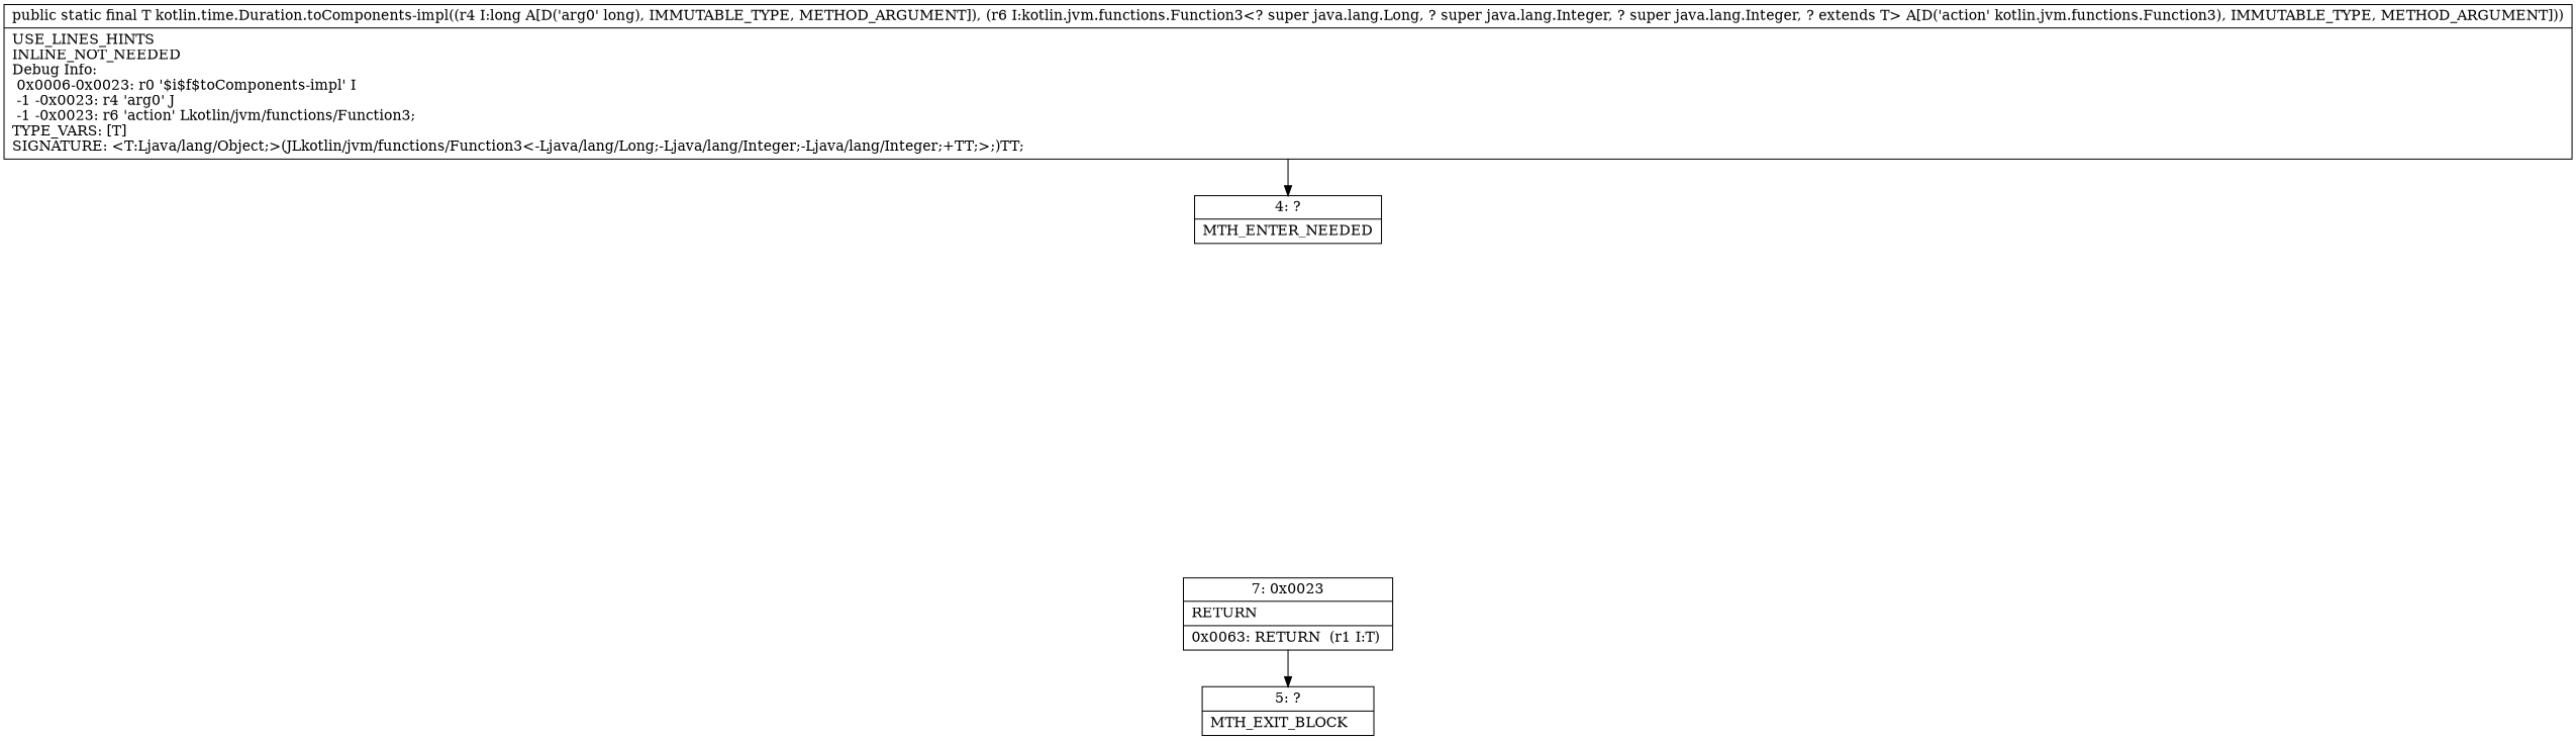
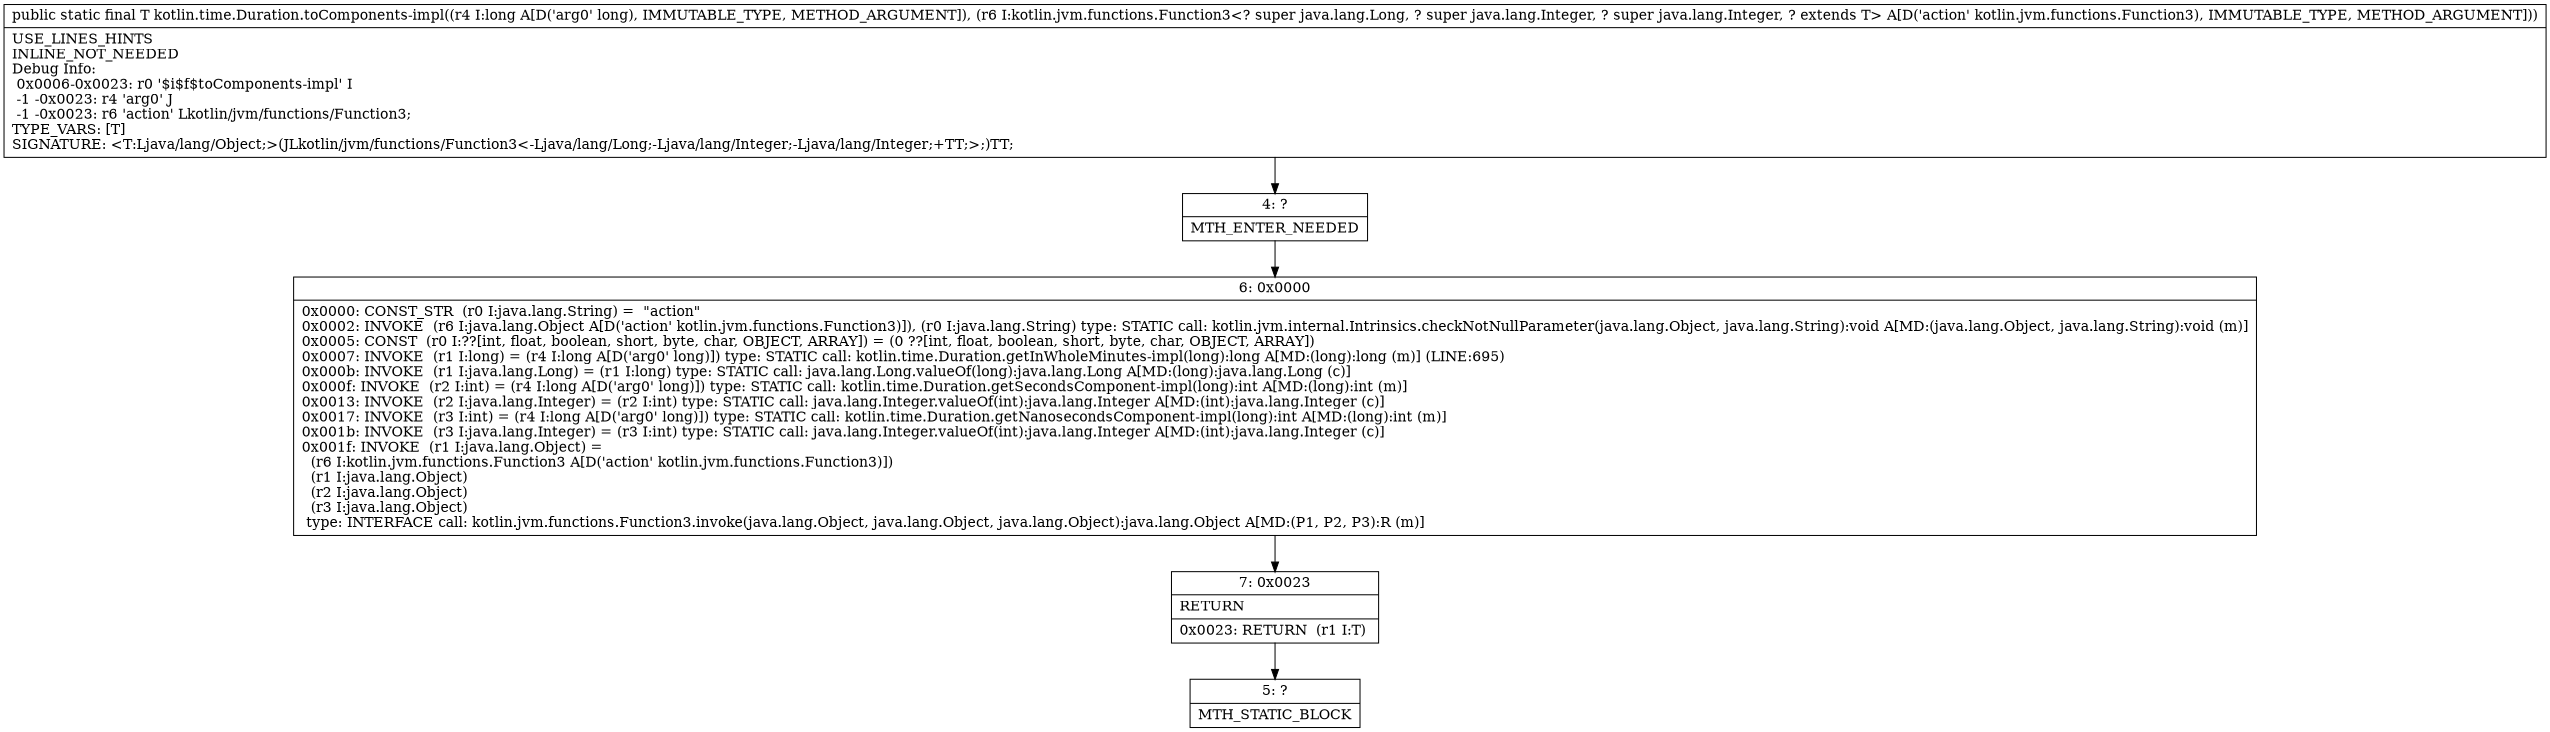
  digraph {
    node [shape=record]
    n1 [label="{4\:\ ?|MTH_ENTER_NEEDED\l}"]
-   n3 [label="{7\:\ 0x0023|RETURN\l|0x0063: RETURN  (r1 I:T) \l}"]
-   n4 [label="{5\:\ ?|MTH_EXIT_BLOCK\l}"]
+   n2 [label="{6\:\ 0x0000|0x0000: CONST_STR  (r0 I:java.lang.String) =  \"action\" \l0x0002: INVOKE  (r6 I:java.lang.Object A[D('action' kotlin.jvm.functions.Function3)]), (r0 I:java.lang.String) type: STATIC call: kotlin.jvm.internal.Intrinsics.checkNotNullParameter(java.lang.Object, java.lang.String):void A[MD:(java.lang.Object, java.lang.String):void (m)]\l0x0005: CONST  (r0 I:??[int, float, boolean, short, byte, char, OBJECT, ARRAY]) = (0 ??[int, float, boolean, short, byte, char, OBJECT, ARRAY]) \l0x0007: INVOKE  (r1 I:long) = (r4 I:long A[D('arg0' long)]) type: STATIC call: kotlin.time.Duration.getInWholeMinutes\-impl(long):long A[MD:(long):long (m)] (LINE:695)\l0x000b: INVOKE  (r1 I:java.lang.Long) = (r1 I:long) type: STATIC call: java.lang.Long.valueOf(long):java.lang.Long A[MD:(long):java.lang.Long (c)]\l0x000f: INVOKE  (r2 I:int) = (r4 I:long A[D('arg0' long)]) type: STATIC call: kotlin.time.Duration.getSecondsComponent\-impl(long):int A[MD:(long):int (m)]\l0x0013: INVOKE  (r2 I:java.lang.Integer) = (r2 I:int) type: STATIC call: java.lang.Integer.valueOf(int):java.lang.Integer A[MD:(int):java.lang.Integer (c)]\l0x0017: INVOKE  (r3 I:int) = (r4 I:long A[D('arg0' long)]) type: STATIC call: kotlin.time.Duration.getNanosecondsComponent\-impl(long):int A[MD:(long):int (m)]\l0x001b: INVOKE  (r3 I:java.lang.Integer) = (r3 I:int) type: STATIC call: java.lang.Integer.valueOf(int):java.lang.Integer A[MD:(int):java.lang.Integer (c)]\l0x001f: INVOKE  (r1 I:java.lang.Object) = \l  (r6 I:kotlin.jvm.functions.Function3 A[D('action' kotlin.jvm.functions.Function3)])\l  (r1 I:java.lang.Object)\l  (r2 I:java.lang.Object)\l  (r3 I:java.lang.Object)\l type: INTERFACE call: kotlin.jvm.functions.Function3.invoke(java.lang.Object, java.lang.Object, java.lang.Object):java.lang.Object A[MD:(P1, P2, P3):R (m)]\l}"]
+   n3 [label="{7\:\ 0x0023|RETURN\l|0x0023: RETURN  (r1 I:T) \l}"]
+   n4 [label="{5\:\ ?|MTH_STATIC_BLOCK\l}"]
    n5 [label="{public static final T kotlin.time.Duration.toComponents\-impl((r4 I:long A[D('arg0' long), IMMUTABLE_TYPE, METHOD_ARGUMENT]), (r6 I:kotlin.jvm.functions.Function3\<? super java.lang.Long, ? super java.lang.Integer, ? super java.lang.Integer, ? extends T\> A[D('action' kotlin.jvm.functions.Function3), IMMUTABLE_TYPE, METHOD_ARGUMENT]))  | USE_LINES_HINTS\lINLINE_NOT_NEEDED\lDebug Info:\l  0x0006\-0x0023: r0 '$i$f$toComponents\-impl' I\l  \-1 \-0x0023: r4 'arg0' J\l  \-1 \-0x0023: r6 'action' Lkotlin\/jvm\/functions\/Function3;\lTYPE_VARS: [T]\lSIGNATURE: \<T:Ljava\/lang\/Object;\>(JLkotlin\/jvm\/functions\/Function3\<\-Ljava\/lang\/Long;\-Ljava\/lang\/Integer;\-Ljava\/lang\/Integer;+TT;\>;)TT;\l}"]
+   n1 -> n2
+   n2 -> n3
    n3 -> n4
    n5 -> n1
  }
